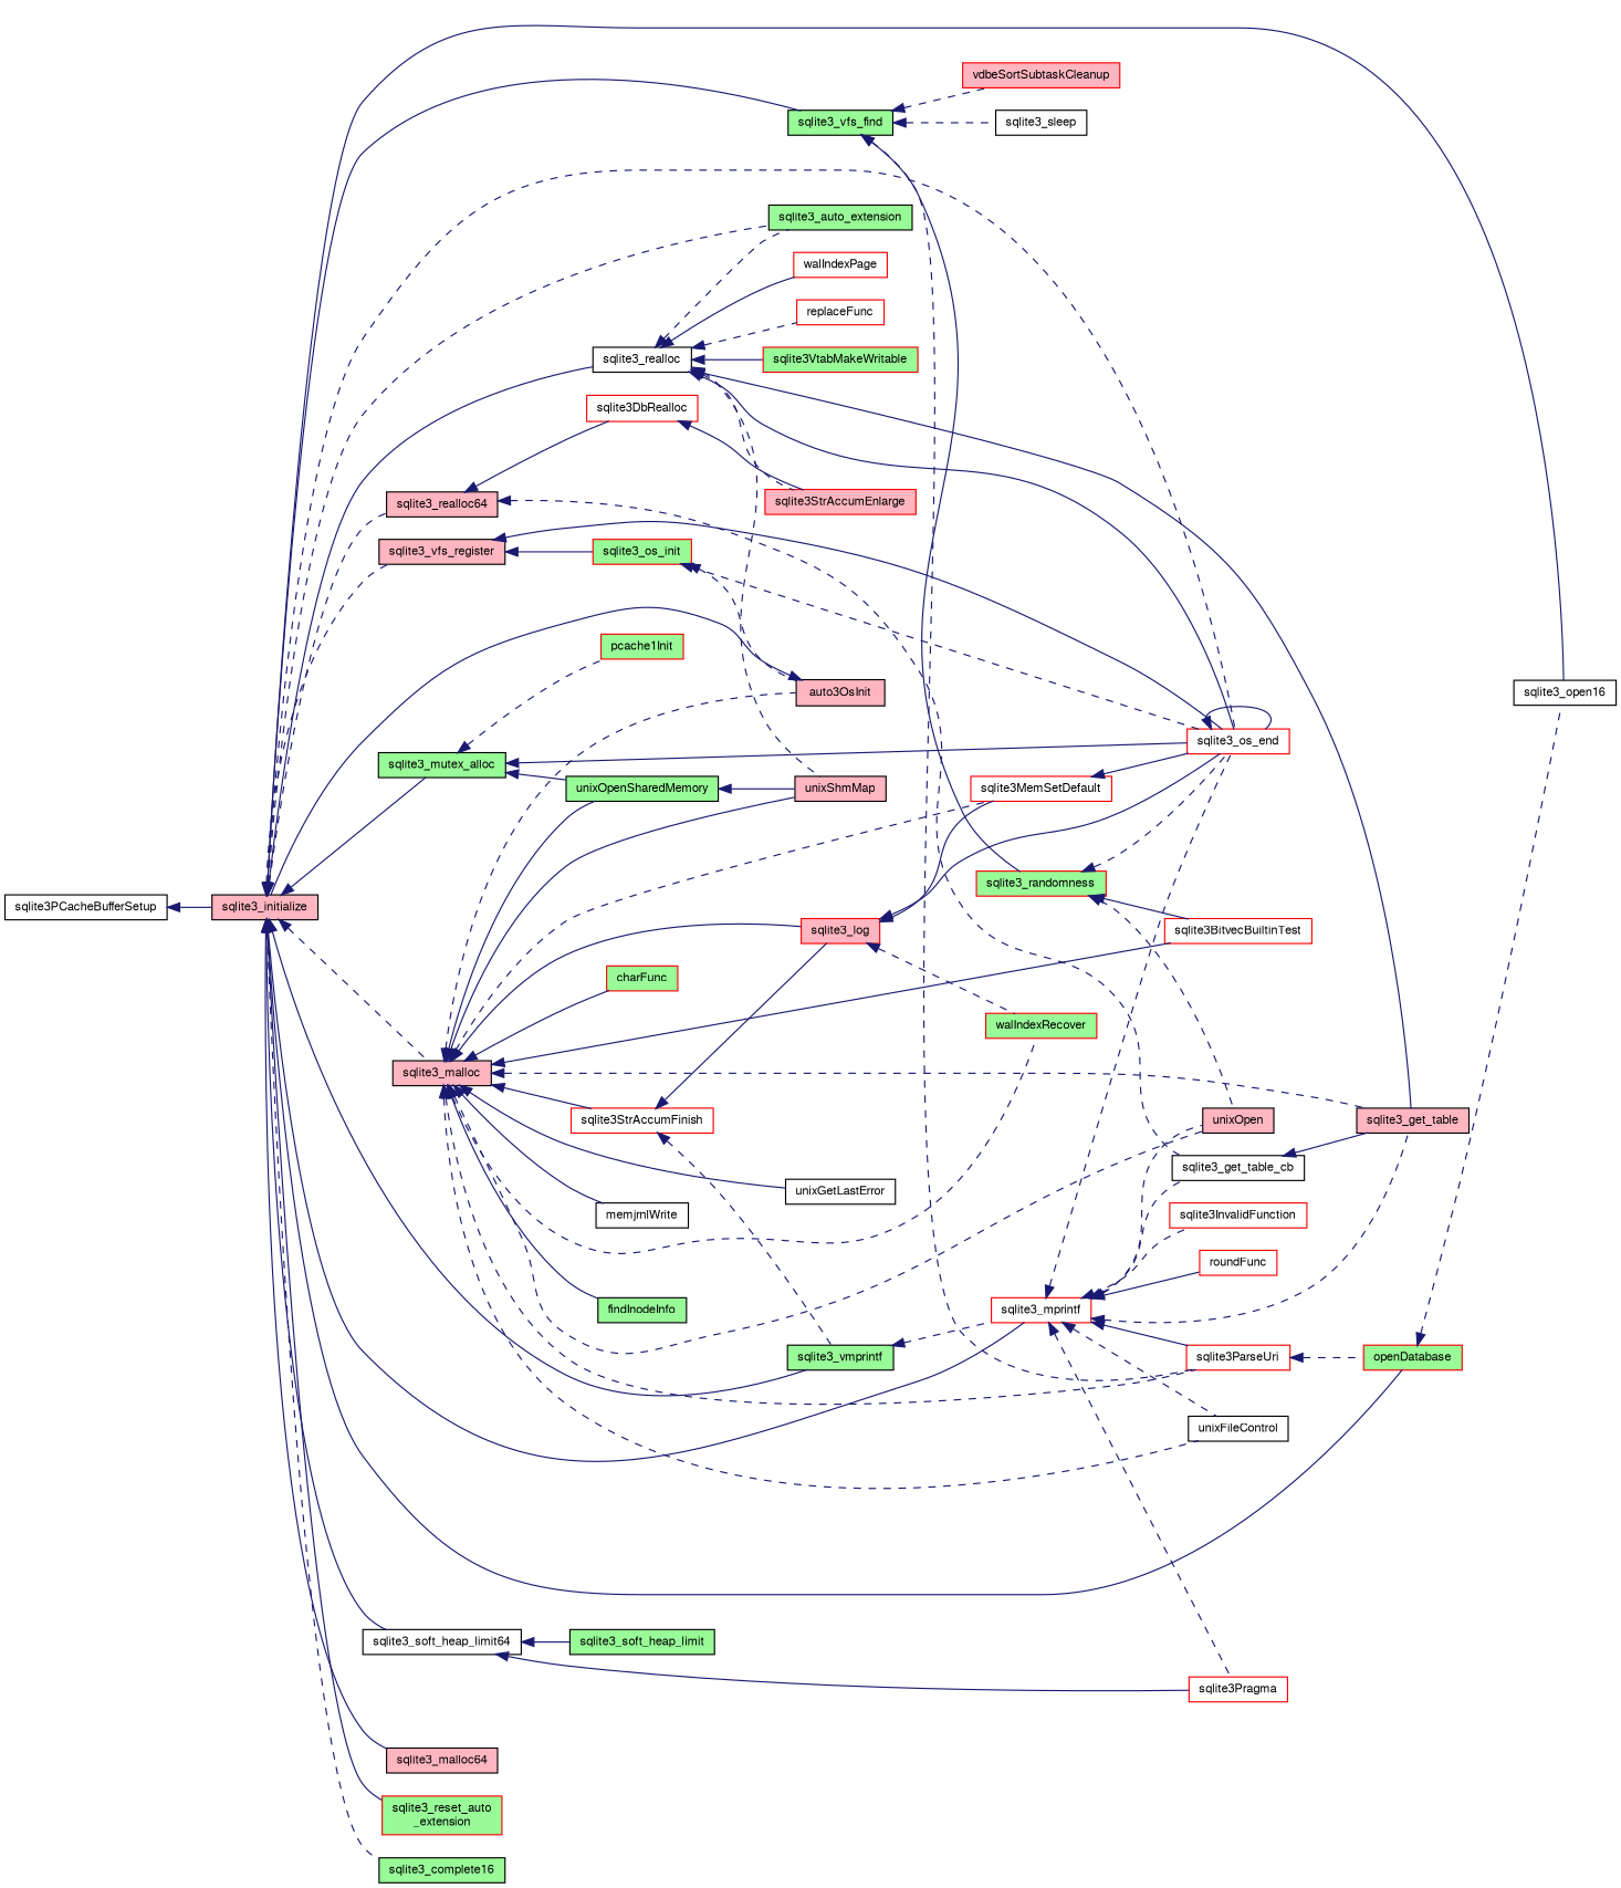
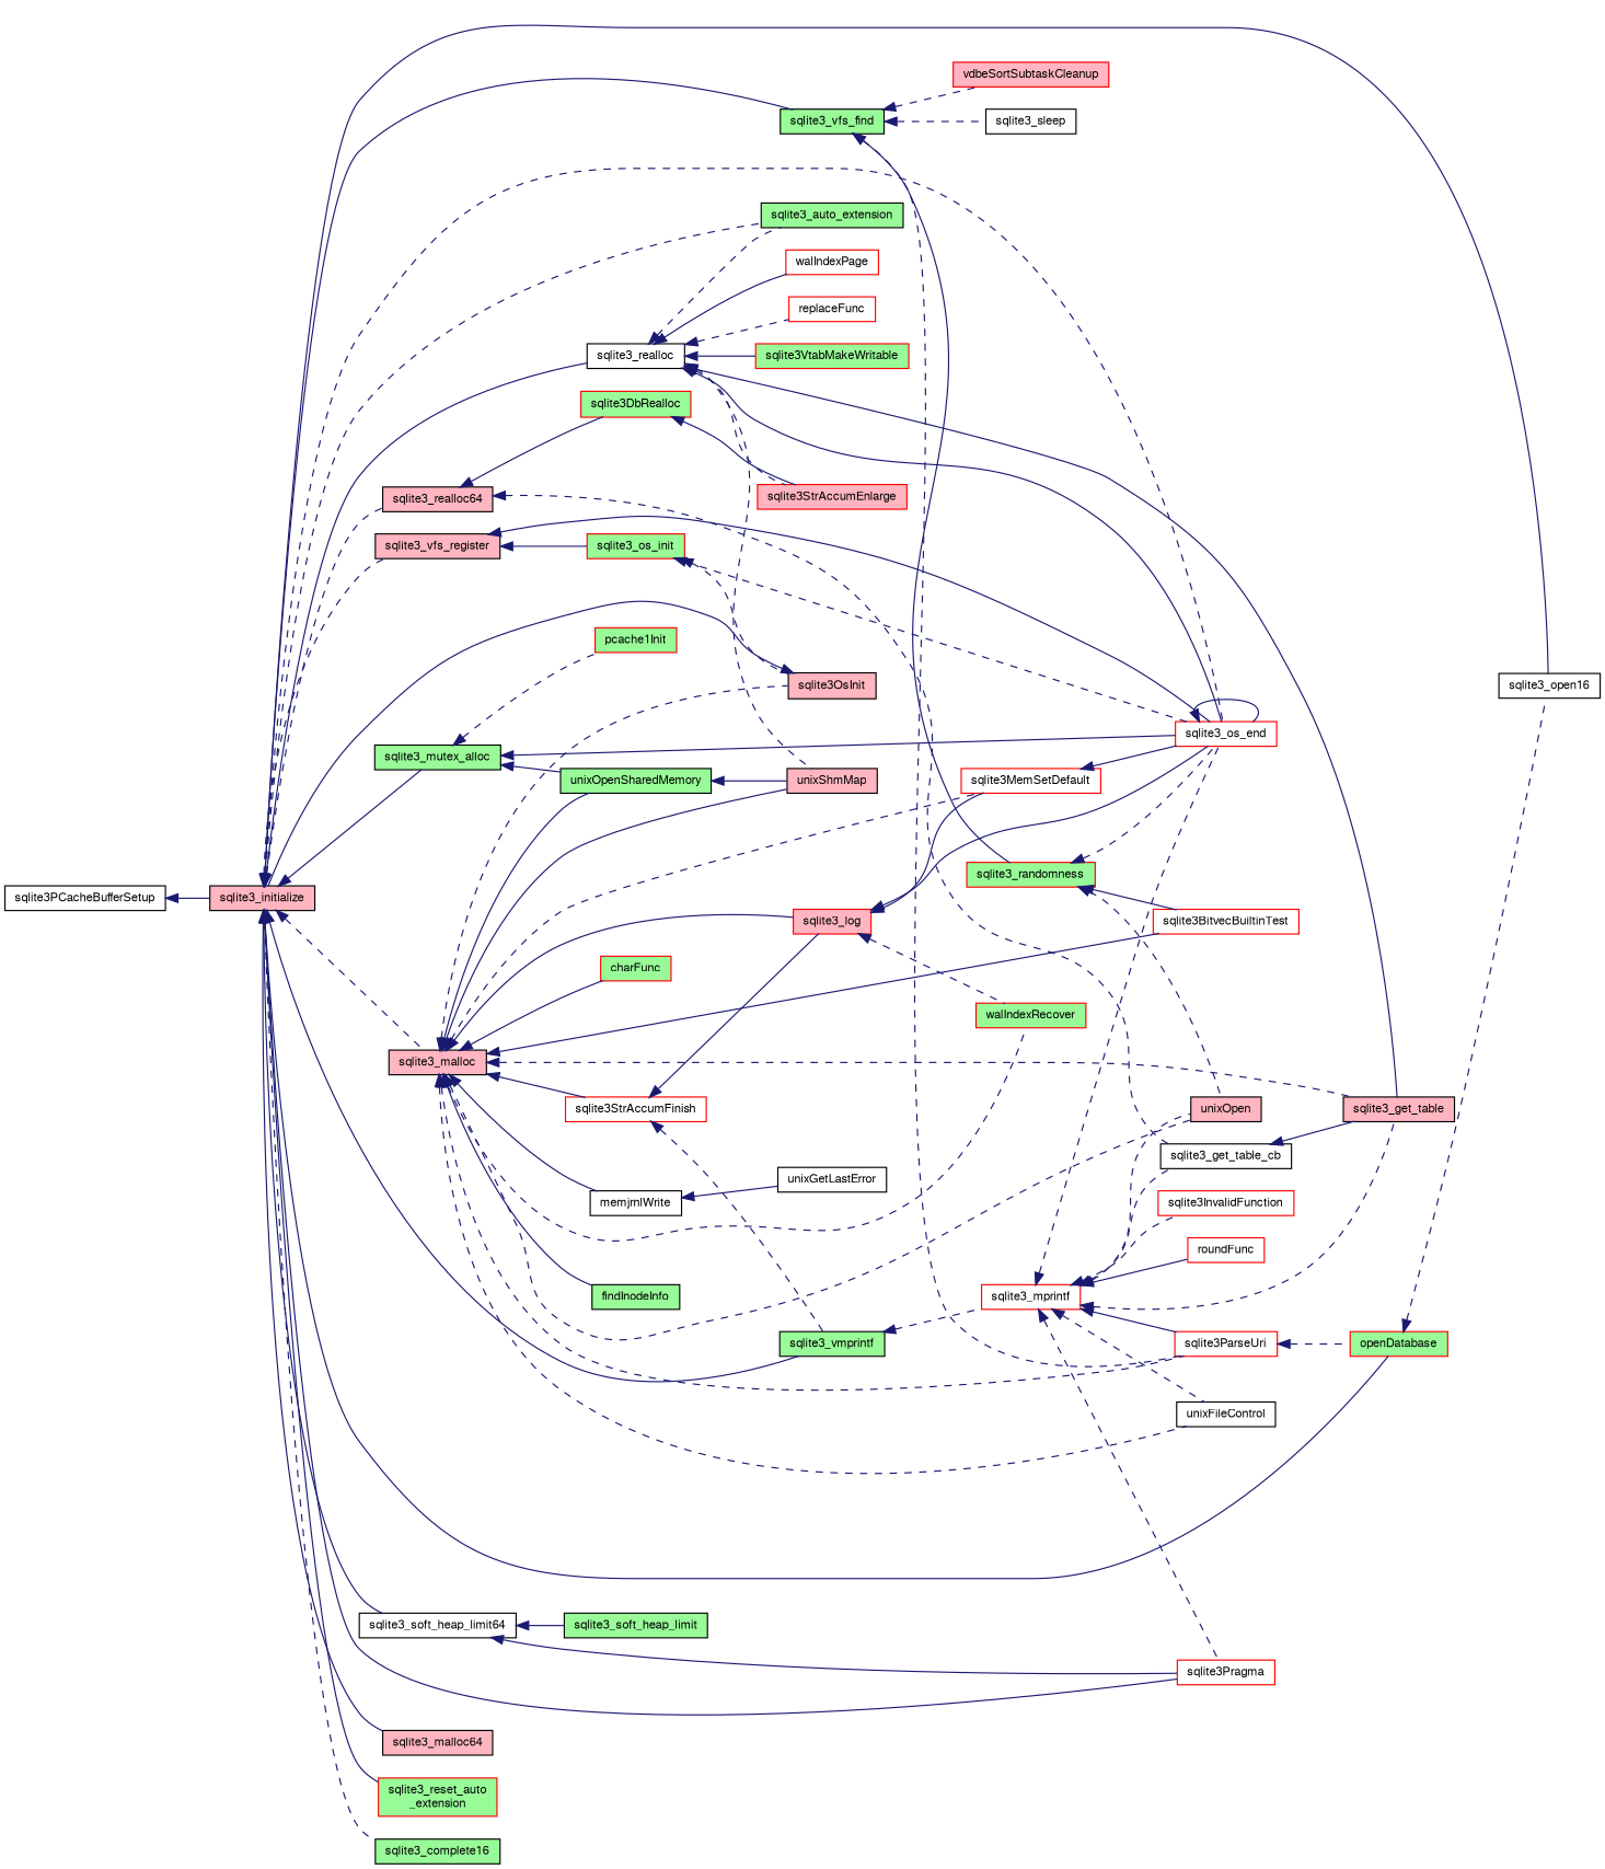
  digraph {
    rankdir=LR
    node [color=black fillcolor=white fontname=FreeSans fontsize=10 shape=record style=filled]
    edge [color=midnightblue dir=back fontname=FreeSans fontsize=10 labelfontname=FreeSans labelfontsize=10 style=solid]
    n1 [fontcolor=black height=0.2 label=sqlite3PCacheBufferSetup width=0.4]
    n2 [fillcolor=lightpink height=0.2 label=sqlite3_initialize width=0.4]
    n3 [fillcolor=palegreen height=0.2 label=sqlite3_vfs_find width=0.4]
    n4 [color=red height=0.2 label=sqlite3_os_end width=0.4]
    n5 [color=red fillcolor=palegreen height=0.2 label=openDatabase width=0.4]
    n6 [height=0.2 label=sqlite3_open16 width=0.4]
    n7 [fillcolor=lightpink height=0.2 label=sqlite3_vfs_register width=0.4]
    n8 [fillcolor=palegreen height=0.2 label=sqlite3_mutex_alloc width=0.4]
    n9 [height=0.2 label=sqlite3_soft_heap_limit64 width=0.4]
    n10 [fillcolor=lightpink height=0.2 label=sqlite3_malloc width=0.4]
    n11 [fillcolor=palegreen height=0.2 label=sqlite3_vmprintf width=0.4]
    n12 [color=red height=0.2 label=sqlite3_mprintf width=0.4]
    n13 [fillcolor=lightpink height=0.2 label=sqlite3_malloc64 width=0.4]
    n14 [height=0.2 label=sqlite3_realloc width=0.4]
    n15 [fillcolor=palegreen height=0.2 label=sqlite3_auto_extension width=0.4]
    n16 [fillcolor=lightpink height=0.2 label=sqlite3_realloc64 width=0.4]
    n17 [color=red fillcolor=palegreen height=0.2 label="sqlite3_reset_auto\l_extension" width=0.4]
    n18 [fillcolor=palegreen height=0.2 label=sqlite3_complete16 width=0.4]
    n19 [color=red fillcolor=palegreen height=0.2 label=sqlite3_randomness width=0.4]
    n20 [color=red fillcolor=lightpink height=0.2 label=vdbeSortSubtaskCleanup width=0.4]
    n21 [color=red height=0.2 label=sqlite3ParseUri width=0.4]
    n22 [height=0.2 label=sqlite3_sleep width=0.4]
    n23 [color=red fillcolor=palegreen height=0.2 label=sqlite3_os_init width=0.4]
    n24 [fillcolor=palegreen height=0.2 label=unixOpenSharedMemory width=0.4]
    n25 [color=red fillcolor=palegreen height=0.2 label=pcache1Init width=0.4]
    n26 [fillcolor=palegreen height=0.2 label=sqlite3_soft_heap_limit width=0.4]
    n27 [color=red height=0.2 label=sqlite3Pragma width=0.4]
    n28 [fillcolor=lightpink height=0.2 label=unixOpen width=0.4]
    n29 [color=red height=0.2 label=sqlite3BitvecBuiltinTest width=0.4]
-   n30 [fillcolor=lightpink height=0.2 label=auto3OsInit width=0.4]
+   n30 [fillcolor=lightpink height=0.2 label=sqlite3OsInit width=0.4]
    n31 [fillcolor=lightpink height=0.2 label=unixShmMap width=0.4]
    n32 [color=red height=0.2 label=sqlite3MemSetDefault width=0.4]
    n33 [color=red height=0.2 label=sqlite3StrAccumFinish width=0.4]
    n34 [height=0.2 label=unixFileControl width=0.4]
    n35 [fillcolor=lightpink height=0.2 label=sqlite3_get_table width=0.4]
    n36 [color=red fillcolor=lightpink height=0.2 label=sqlite3_log width=0.4]
    n37 [color=red fillcolor=palegreen height=0.2 label=walIndexRecover width=0.4]
    n38 [fillcolor=palegreen height=0.2 label=findInodeInfo width=0.4]
    n39 [height=0.2 label=unixGetLastError width=0.4]
    n40 [height=0.2 label=memjrnlWrite width=0.4]
    n41 [color=red fillcolor=palegreen height=0.2 label=charFunc width=0.4]
    n42 [height=0.2 label=sqlite3_get_table_cb width=0.4]
    n43 [color=red height=0.2 label=sqlite3InvalidFunction width=0.4]
    n44 [color=red height=0.2 label=roundFunc width=0.4]
    n45 [color=red fillcolor=lightpink height=0.2 label=sqlite3StrAccumEnlarge width=0.4]
    n46 [color=red height=0.2 label=walIndexPage width=0.4]
    n47 [color=red height=0.2 label=replaceFunc width=0.4]
    n48 [color=red fillcolor=palegreen height=0.2 label=sqlite3VtabMakeWritable width=0.4]
-   n49 [color=red height=0.2 label=sqlite3DbRealloc width=0.4]
+   n49 [color=red fillcolor=palegreen height=0.2 label=sqlite3DbRealloc width=0.4]
    n1 -> n2
    n2 -> n3
    n2 -> n4 [style=dashed]
    n2 -> n5
    n2 -> n6
    n2 -> n7 [style=dashed]
    n2 -> n8
    n2 -> n9
    n2 -> n10 [style=dashed]
    n2 -> n11
-   n2 -> n12
+   n2 -> n27
    n2 -> n13
    n2 -> n14
    n2 -> n15 [style=dashed]
    n2 -> n16 [style=dashed]
    n2 -> n17
    n2 -> n18 [style=dashed]
    n3 -> n19
    n3 -> n20 [style=dashed]
    n3 -> n21 [style=dashed]
    n3 -> n22 [style=dashed]
    n4 -> n4
    n5 -> n6 [style=dashed]
    n7 -> n4
    n7 -> n23
    n8 -> n4
    n8 -> n24
    n8 -> n25 [style=dashed]
    n9 -> n26
    n9 -> n27
    n10 -> n21 [style=dashed]
    n10 -> n24
    n10 -> n28 [style=dashed]
    n10 -> n29
    n10 -> n30 [style=dashed]
    n10 -> n31
    n10 -> n32 [style=dashed]
    n10 -> n33
    n10 -> n34 [style=dashed]
    n10 -> n35 [style=dashed]
    n10 -> n36
    n10 -> n37 [style=dashed]
    n10 -> n38
-   n10 -> n39
+   n40 -> n39
    n10 -> n40
    n10 -> n41
    n11 -> n12 [style=dashed]
    n12 -> n4 [style=dashed]
    n12 -> n21
    n12 -> n27 [style=dashed]
    n12 -> n28 [style=dashed]
    n12 -> n34 [style=dashed]
    n12 -> n35 [style=dashed]
    n12 -> n42 [style=dashed]
    n12 -> n43 [style=dashed]
    n12 -> n44
    n14 -> n4
    n14 -> n15 [style=dashed]
    n14 -> n31 [style=dashed]
    n14 -> n35
    n14 -> n45 [style=dashed]
    n14 -> n46
    n14 -> n47 [style=dashed]
    n14 -> n48
    n16 -> n42 [style=dashed]
    n16 -> n49
    n19 -> n4 [style=dashed]
    n19 -> n28 [style=dashed]
    n19 -> n29
    n21 -> n5 [style=dashed]
    n23 -> n4 [style=dashed]
    n23 -> n30 [style=dashed]
    n24 -> n31
    n30 -> n2
    n32 -> n4
    n33 -> n11 [style=dashed]
    n33 -> n36
    n36 -> n4
    n36 -> n32
    n36 -> n37 [style=dashed]
    n42 -> n35
    n49 -> n45
  }
